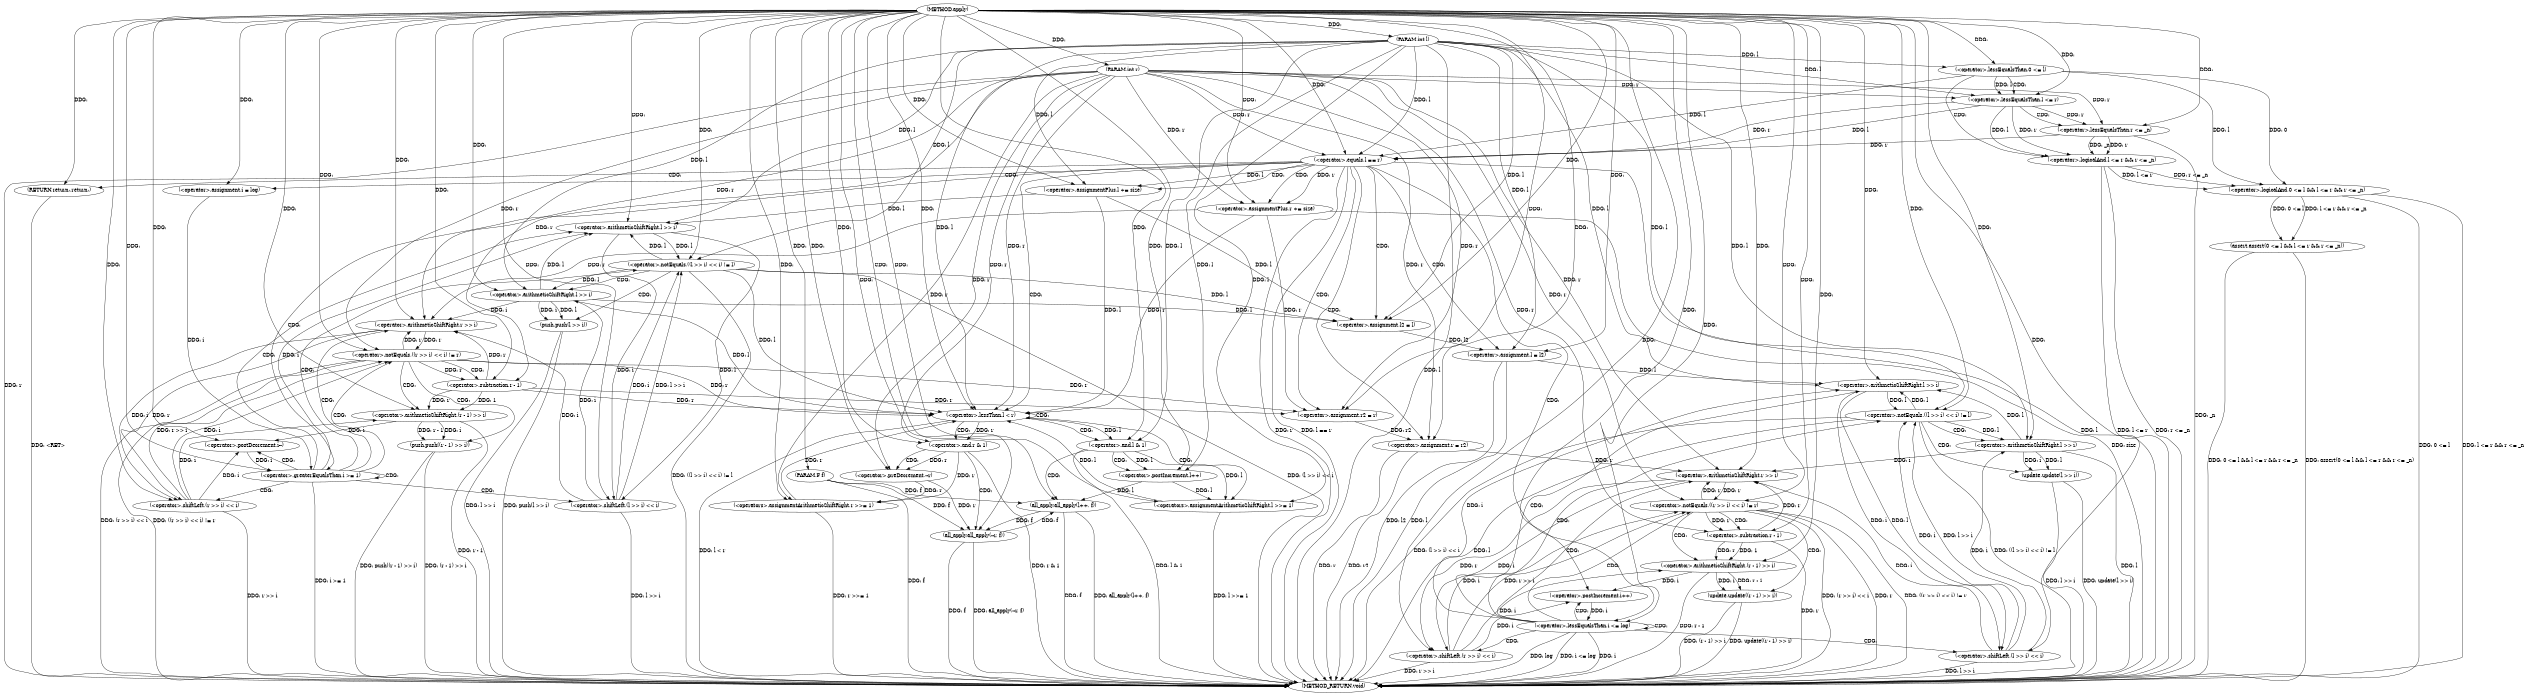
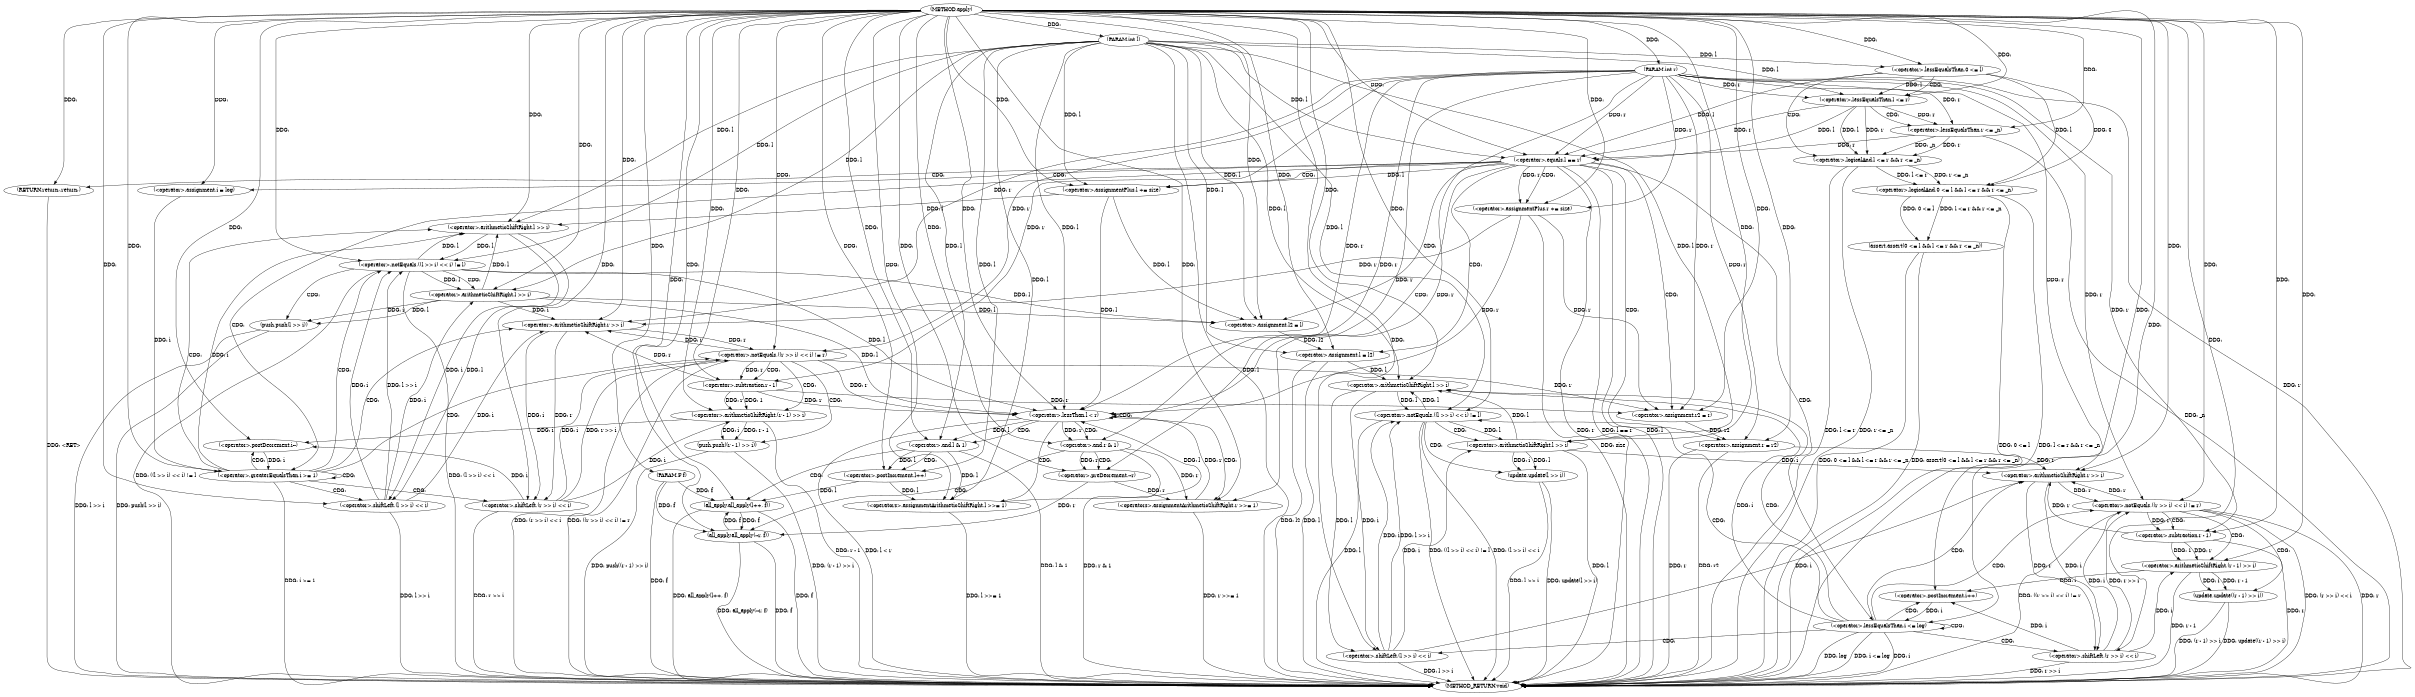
  digraph {
    n1 [label="(METHOD,apply)"]
    n2 [label="(PARAM,int l)"]
    n3 [label="(PARAM,int r)"]
    n4 [label="(PARAM,F f)"]
    n5 [label="(<operator>.assignmentPlus,l += size)"]
    n6 [label="(<operator>.assignmentPlus,r += size)"]
    n7 [label="(<operator>.equals,l == r)"]
    n8 [label="(RETURN,return;,return;)"]
    n9 [label="(<operator>.assignment,i = log)"]
    n10 [label="(<operator>.greaterEqualsThan,i >= 1)"]
    n11 [label="(<operator>.postDecrement,i--)"]
    n12 [label="(<operator>.assignment,l2 = l)"]
    n13 [label="(<operator>.assignment,r2 = r)"]
    n14 [label="(<operator>.assignment,l = l2)"]
    n15 [label="(<operator>.assignment,r = r2)"]
    n16 [label="(<operator>.lessEqualsThan,i <= log)"]
    n17 [label="(<operator>.postIncrement,i++)"]
    n18 [label="(<operator>.lessThan,l < r)"]
    n19 [label="(<operator>.lessEqualsThan,0 <= l)"]
    n20 [label="(<operator>.notEquals,((l >> i) << i) != l)"]
    n21 [label="(<operator>.notEquals,((r >> i) << i) != r)"]
    n22 [label="(<operators>.assignmentArithmeticShiftRight,l >>= 1)"]
    n23 [label="(<operators>.assignmentArithmeticShiftRight,r >>= 1)"]
    n24 [label="(<operator>.notEquals,((l >> i) << i) != l)"]
    n25 [label="(<operator>.notEquals,((r >> i) << i) != r)"]
    n26 [label="(<operator>.lessEqualsThan,l <= r)"]
    n27 [label="(<operator>.lessEqualsThan,r <= _n)"]
    n28 [label="(<operator>.and,l & 1)"]
    n29 [label="(all_apply,all_apply(l++, f))"]
    n30 [label="(<operator>.and,r & 1)"]
    n31 [label="(all_apply,all_apply(--r, f))"]
    n32 [label="(<operator>.shiftLeft,(l >> i) << i)"]
    n33 [label="(<operator>.arithmeticShiftRight,l >> i)"]
    n34 [label="(<operator>.shiftLeft,(r >> i) << i)"]
    n35 [label="(<operator>.arithmeticShiftRight,(r - 1) >> i)"]
    n36 [label="(<operator>.shiftLeft,(l >> i) << i)"]
    n37 [label="(<operator>.arithmeticShiftRight,l >> i)"]
    n38 [label="(<operator>.shiftLeft,(r >> i) << i)"]
    n39 [label="(<operator>.arithmeticShiftRight,(r - 1) >> i)"]
    n40 [label="(<operator>.arithmeticShiftRight,l >> i)"]
    n41 [label="(<operator>.arithmeticShiftRight,r >> i)"]
    n42 [label="(<operator>.subtraction,r - 1)"]
    n43 [label="(<operator>.postIncrement,l++)"]
    n44 [label="(<operator>.preDecrement,--r)"]
    n45 [label="(<operator>.arithmeticShiftRight,l >> i)"]
    n46 [label="(<operator>.arithmeticShiftRight,r >> i)"]
    n47 [label="(<operator>.subtraction,r - 1)"]
    n48 [label="(METHOD_RETURN,void)"]
    n49 [label="(<operator>.logicalAnd,0 <= l && l <= r && r <= _n)"]
    n50 [label="(<operator>.logicalAnd,l <= r && r <= _n)"]
    n51 [label="(push,push(l >> i))"]
    n52 [label="(push,push((r - 1) >> i))"]
    n53 [label="(update,update(l >> i))"]
    n54 [label="(update,update((r - 1) >> i))"]
    n55 [label="(assert,assert(0 <= l && l <= r && r <= _n))"]
    n1 -> n2 [label="DDG: "]
    n1 -> n3 [label="DDG: "]
    n1 -> n4 [label="DDG: "]
    n1 -> n5 [label="DDG: "]
    n1 -> n6 [label="DDG: "]
    n1 -> n7 [label="DDG: "]
    n1 -> n8 [label="DDG: "]
    n1 -> n9 [label="DDG: "]
    n1 -> n10 [label="DDG: "]
    n1 -> n11 [label="DDG: "]
    n1 -> n12 [label="DDG: "]
    n1 -> n13 [label="DDG: "]
    n1 -> n14 [label="DDG: "]
    n1 -> n15 [label="DDG: "]
    n1 -> n16 [label="DDG: "]
    n1 -> n17 [label="DDG: "]
    n1 -> n18 [label="DDG: "]
    n1 -> n19 [label="DDG: "]
    n1 -> n20 [label="DDG: "]
    n1 -> n21 [label="DDG: "]
    n1 -> n22 [label="DDG: "]
    n1 -> n23 [label="DDG: "]
    n1 -> n24 [label="DDG: "]
    n1 -> n25 [label="DDG: "]
    n1 -> n26 [label="DDG: "]
    n1 -> n27 [label="DDG: "]
    n1 -> n28 [label="DDG: "]
    n1 -> n29 [label="CDG: "]
    n1 -> n30 [label="DDG: "]
    n1 -> n31 [label="DDG: "]
    n1 -> n32 [label="DDG: "]
    n1 -> n33 [label="DDG: "]
    n1 -> n34 [label="DDG: "]
    n1 -> n35 [label="DDG: "]
    n1 -> n36 [label="DDG: "]
    n1 -> n37 [label="DDG: "]
    n1 -> n38 [label="DDG: "]
    n1 -> n39 [label="DDG: "]
    n1 -> n40 [label="DDG: "]
    n1 -> n41 [label="DDG: "]
    n1 -> n42 [label="DDG: "]
    n1 -> n43 [label="DDG: "]
    n1 -> n44 [label="DDG: "]
    n1 -> n45 [label="DDG: "]
    n1 -> n46 [label="DDG: "]
    n1 -> n47 [label="DDG: "]
    n2 -> n5 [label="DDG: l"]
    n2 -> n7 [label="DDG: l"]
    n2 -> n12 [label="DDG: l"]
    n2 -> n14 [label="DDG: l"]
    n2 -> n18 [label="DDG: l"]
    n2 -> n19 [label="DDG: l"]
    n2 -> n20 [label="DDG: l"]
    n2 -> n22 [label="DDG: l"]
    n2 -> n24 [label="DDG: l"]
    n2 -> n26 [label="DDG: l"]
    n2 -> n28 [label="DDG: l"]
    n2 -> n33 [label="DDG: l"]
    n2 -> n37 [label="DDG: l"]
    n2 -> n40 [label="DDG: l"]
    n2 -> n43 [label="DDG: l"]
    n2 -> n45 [label="DDG: l"]
    n2 -> n48 [label="DDG: l"]
    n3 -> n6 [label="DDG: r"]
    n3 -> n7 [label="DDG: r"]
    n3 -> n13 [label="DDG: r"]
    n3 -> n15 [label="DDG: r"]
    n3 -> n18 [label="DDG: r"]
    n3 -> n21 [label="DDG: r"]
    n3 -> n23 [label="DDG: r"]
    n3 -> n25 [label="DDG: r"]
    n3 -> n26 [label="DDG: r"]
    n3 -> n27 [label="DDG: r"]
    n3 -> n30 [label="DDG: r"]
    n3 -> n41 [label="DDG: r"]
    n3 -> n42 [label="DDG: r"]
    n3 -> n44 [label="DDG: r"]
    n3 -> n46 [label="DDG: r"]
    n3 -> n47 [label="DDG: r"]
    n3 -> n48 [label="DDG: r"]
    n4 -> n29 [label="DDG: f"]
    n4 -> n31 [label="DDG: f"]
    n4 -> n48 [label="DDG: f"]
    n5 -> n12 [label="DDG: l"]
    n5 -> n18 [label="DDG: l"]
    n5 -> n40 [label="DDG: l"]
    n6 -> n13 [label="DDG: r"]
    n6 -> n18 [label="DDG: r"]
    n6 -> n41 [label="DDG: r"]
    n6 -> n48 [label="DDG: size"]
    n7 -> n5 [label="DDG: l"]
    n7 -> n5 [label="CDG: "]
    n7 -> n6 [label="DDG: r"]
    n7 -> n6 [label="CDG: "]
    n7 -> n8 [label="CDG: "]
    n7 -> n9 [label="CDG: "]
    n7 -> n10 [label="CDG: "]
    n7 -> n12 [label="CDG: "]
    n7 -> n13 [label="CDG: "]
    n7 -> n14 [label="CDG: "]
    n7 -> n15 [label="CDG: "]
    n7 -> n16 [label="CDG: "]
    n7 -> n18 [label="CDG: "]
    n7 -> n48 [label="DDG: l"]
    n7 -> n48 [label="DDG: r"]
    n7 -> n48 [label="DDG: l == r"]
    n8 -> n48 [label="DDG: <RET>"]
    n9 -> n10 [label="DDG: i"]
    n10 -> n10 [label="CDG: "]
    n10 -> n11 [label="CDG: "]
    n10 -> n20 [label="CDG: "]
    n10 -> n21 [label="CDG: "]
    n10 -> n32 [label="CDG: "]
    n10 -> n34 [label="CDG: "]
    n10 -> n40 [label="DDG: i"]
    n10 -> n40 [label="CDG: "]
    n10 -> n41 [label="CDG: "]
    n10 -> n48 [label="DDG: i >= 1"]
    n11 -> n10 [label="DDG: i"]
    n12 -> n14 [label="DDG: l2"]
    n13 -> n15 [label="DDG: r2"]
    n14 -> n45 [label="DDG: l"]
    n14 -> n48 [label="DDG: l"]
    n14 -> n48 [label="DDG: l2"]
    n15 -> n46 [label="DDG: r"]
    n15 -> n48 [label="DDG: r"]
    n15 -> n48 [label="DDG: r2"]
    n16 -> n16 [label="CDG: "]
    n16 -> n17 [label="CDG: "]
    n16 -> n24 [label="CDG: "]
    n16 -> n25 [label="CDG: "]
    n16 -> n36 [label="CDG: "]
    n16 -> n38 [label="CDG: "]
    n16 -> n45 [label="DDG: i"]
    n16 -> n45 [label="CDG: "]
    n16 -> n46 [label="CDG: "]
    n16 -> n48 [label="DDG: i"]
    n16 -> n48 [label="DDG: log"]
    n16 -> n48 [label="DDG: i <= log"]
    n17 -> n16 [label="DDG: i"]
    n18 -> n18 [label="CDG: "]
    n18 -> n22 [label="CDG: "]
+   n18 -> n23 [label="CDG: "]
    n18 -> n28 [label="DDG: l"]
    n18 -> n28 [label="CDG: "]
    n18 -> n30 [label="DDG: r"]
    n18 -> n30 [label="CDG: "]
    n18 -> n48 [label="DDG: l < r"]
    n19 -> n7 [label="DDG: l"]
    n19 -> n26 [label="DDG: l"]
    n19 -> n26 [label="CDG: "]
    n19 -> n49 [label="DDG: l"]
    n19 -> n49 [label="DDG: 0"]
    n19 -> n50 [label="CDG: "]
    n20 -> n12 [label="DDG: l"]
    n20 -> n18 [label="DDG: l"]
    n20 -> n33 [label="DDG: l"]
    n20 -> n33 [label="CDG: "]
    n20 -> n40 [label="DDG: l"]
    n20 -> n48 [label="DDG: (l >> i) << i"]
    n20 -> n48 [label="DDG: ((l >> i) << i) != l"]
    n20 -> n51 [label="CDG: "]
    n21 -> n13 [label="DDG: r"]
    n21 -> n18 [label="DDG: r"]
    n21 -> n35 [label="CDG: "]
    n21 -> n41 [label="DDG: r"]
    n21 -> n42 [label="DDG: r"]
    n21 -> n42 [label="CDG: "]
    n21 -> n48 [label="DDG: (r >> i) << i"]
    n21 -> n48 [label="DDG: ((r >> i) << i) != r"]
    n21 -> n52 [label="CDG: "]
    n22 -> n18 [label="DDG: l"]
    n22 -> n48 [label="DDG: l >>= 1"]
    n23 -> n18 [label="DDG: r"]
    n23 -> n48 [label="DDG: r >>= 1"]
    n24 -> n37 [label="DDG: l"]
    n24 -> n37 [label="CDG: "]
    n24 -> n45 [label="DDG: l"]
    n24 -> n48 [label="DDG: (l >> i) << i"]
    n24 -> n48 [label="DDG: l"]
    n24 -> n48 [label="DDG: ((l >> i) << i) != l"]
    n24 -> n53 [label="CDG: "]
    n25 -> n39 [label="CDG: "]
    n25 -> n46 [label="DDG: r"]
    n25 -> n47 [label="DDG: r"]
    n25 -> n47 [label="CDG: "]
    n25 -> n48 [label="DDG: (r >> i) << i"]
    n25 -> n48 [label="DDG: r"]
    n25 -> n48 [label="DDG: ((r >> i) << i) != r"]
    n25 -> n54 [label="CDG: "]
    n26 -> n7 [label="DDG: l"]
    n26 -> n7 [label="DDG: r"]
    n26 -> n27 [label="DDG: r"]
    n26 -> n27 [label="CDG: "]
    n26 -> n50 [label="DDG: l"]
    n26 -> n50 [label="DDG: r"]
    n27 -> n7 [label="DDG: r"]
    n27 -> n48 [label="DDG: _n"]
    n27 -> n50 [label="DDG: _n"]
    n27 -> n50 [label="DDG: r"]
    n28 -> n22 [label="DDG: l"]
    n28 -> n29 [label="CDG: "]
    n28 -> n43 [label="DDG: l"]
    n28 -> n43 [label="CDG: "]
    n28 -> n48 [label="DDG: l & 1"]
    n29 -> n31 [label="DDG: f"]
    n29 -> n48 [label="DDG: f"]
    n29 -> n48 [label="DDG: all_apply(l++, f)"]
    n30 -> n23 [label="DDG: r"]
    n30 -> n31 [label="CDG: "]
    n30 -> n44 [label="DDG: r"]
    n30 -> n44 [label="CDG: "]
    n30 -> n48 [label="DDG: r & 1"]
    n31 -> n29 [label="DDG: f"]
    n31 -> n48 [label="DDG: f"]
    n31 -> n48 [label="DDG: all_apply(--r, f)"]
    n32 -> n20 [label="DDG: i"]
    n32 -> n20 [label="DDG: l >> i"]
    n32 -> n33 [label="DDG: i"]
    n32 -> n41 [label="DDG: i"]
    n32 -> n48 [label="DDG: l >> i"]
    n33 -> n12 [label="DDG: l"]
    n33 -> n18 [label="DDG: l"]
    n33 -> n40 [label="DDG: l"]
    n33 -> n41 [label="DDG: i"]
    n33 -> n51 [label="DDG: i"]
    n33 -> n51 [label="DDG: l"]
    n34 -> n11 [label="DDG: i"]
    n34 -> n21 [label="DDG: i"]
    n34 -> n21 [label="DDG: r >> i"]
    n34 -> n35 [label="DDG: i"]
    n34 -> n48 [label="DDG: r >> i"]
    n35 -> n11 [label="DDG: i"]
    n35 -> n48 [label="DDG: r - 1"]
    n35 -> n52 [label="DDG: r - 1"]
    n35 -> n52 [label="DDG: i"]
    n36 -> n24 [label="DDG: i"]
    n36 -> n24 [label="DDG: l >> i"]
    n36 -> n37 [label="DDG: i"]
    n36 -> n46 [label="DDG: i"]
    n36 -> n48 [label="DDG: l >> i"]
    n37 -> n45 [label="DDG: l"]
    n37 -> n46 [label="DDG: i"]
    n37 -> n48 [label="DDG: l"]
    n37 -> n53 [label="DDG: l"]
    n37 -> n53 [label="DDG: i"]
    n38 -> n17 [label="DDG: i"]
    n38 -> n25 [label="DDG: r >> i"]
    n38 -> n25 [label="DDG: i"]
    n38 -> n39 [label="DDG: i"]
    n38 -> n48 [label="DDG: r >> i"]
    n39 -> n17 [label="DDG: i"]
    n39 -> n48 [label="DDG: r - 1"]
    n39 -> n54 [label="DDG: i"]
    n39 -> n54 [label="DDG: r - 1"]
    n40 -> n20 [label="DDG: l"]
    n40 -> n32 [label="DDG: i"]
    n40 -> n32 [label="DDG: l"]
    n41 -> n21 [label="DDG: r"]
    n41 -> n34 [label="DDG: r"]
    n41 -> n34 [label="DDG: i"]
    n42 -> n13 [label="DDG: r"]
    n42 -> n18 [label="DDG: r"]
    n42 -> n35 [label="DDG: 1"]
    n42 -> n35 [label="DDG: r"]
    n42 -> n41 [label="DDG: r"]
    n43 -> n22 [label="DDG: l"]
    n43 -> n29 [label="DDG: l"]
    n44 -> n23 [label="DDG: r"]
    n44 -> n31 [label="DDG: r"]
    n45 -> n24 [label="DDG: l"]
    n45 -> n36 [label="DDG: l"]
    n45 -> n36 [label="DDG: i"]
    n46 -> n25 [label="DDG: r"]
    n46 -> n38 [label="DDG: r"]
    n46 -> n38 [label="DDG: i"]
    n47 -> n39 [label="DDG: 1"]
    n47 -> n39 [label="DDG: r"]
    n47 -> n46 [label="DDG: r"]
    n47 -> n48 [label="DDG: r"]
    n49 -> n48 [label="DDG: 0 <= l"]
    n49 -> n48 [label="DDG: l <= r && r <= _n"]
    n49 -> n55 [label="DDG: 0 <= l"]
    n49 -> n55 [label="DDG: l <= r && r <= _n"]
    n50 -> n48 [label="DDG: l <= r"]
    n50 -> n48 [label="DDG: r <= _n"]
    n50 -> n49 [label="DDG: l <= r"]
    n50 -> n49 [label="DDG: r <= _n"]
    n51 -> n48 [label="DDG: l >> i"]
    n51 -> n48 [label="DDG: push(l >> i)"]
    n52 -> n48 [label="DDG: (r - 1) >> i"]
    n52 -> n48 [label="DDG: push((r - 1) >> i)"]
    n53 -> n48 [label="DDG: l >> i"]
    n53 -> n48 [label="DDG: update(l >> i)"]
    n54 -> n48 [label="DDG: (r - 1) >> i"]
    n54 -> n48 [label="DDG: update((r - 1) >> i)"]
    n55 -> n48 [label="DDG: 0 <= l && l <= r && r <= _n"]
    n55 -> n48 [label="DDG: assert(0 <= l && l <= r && r <= _n)"]
  }
